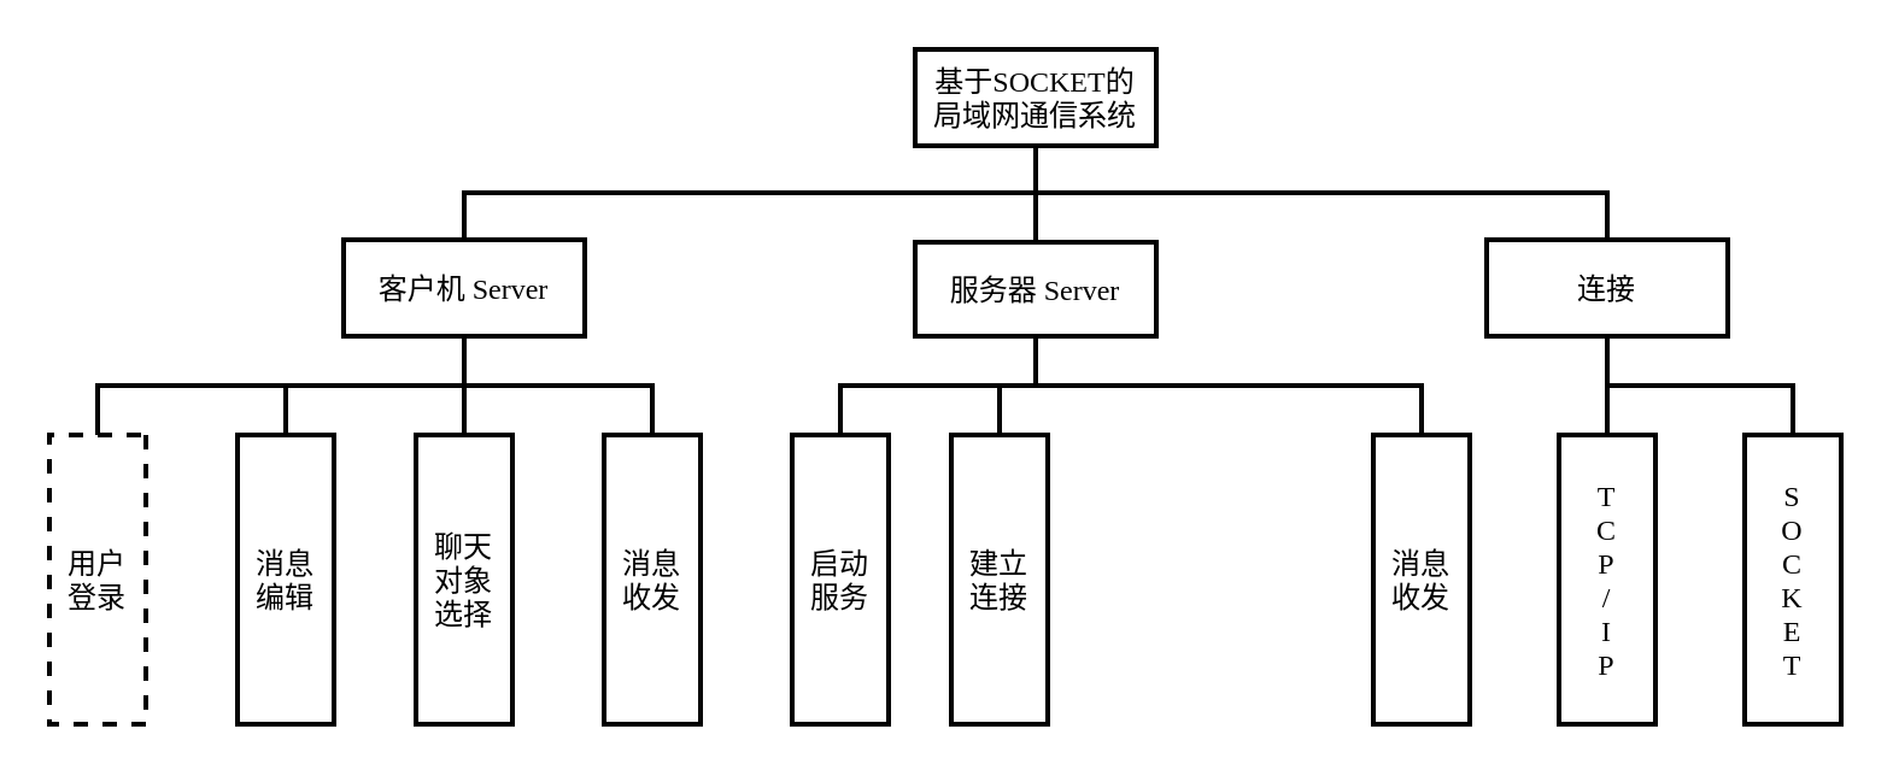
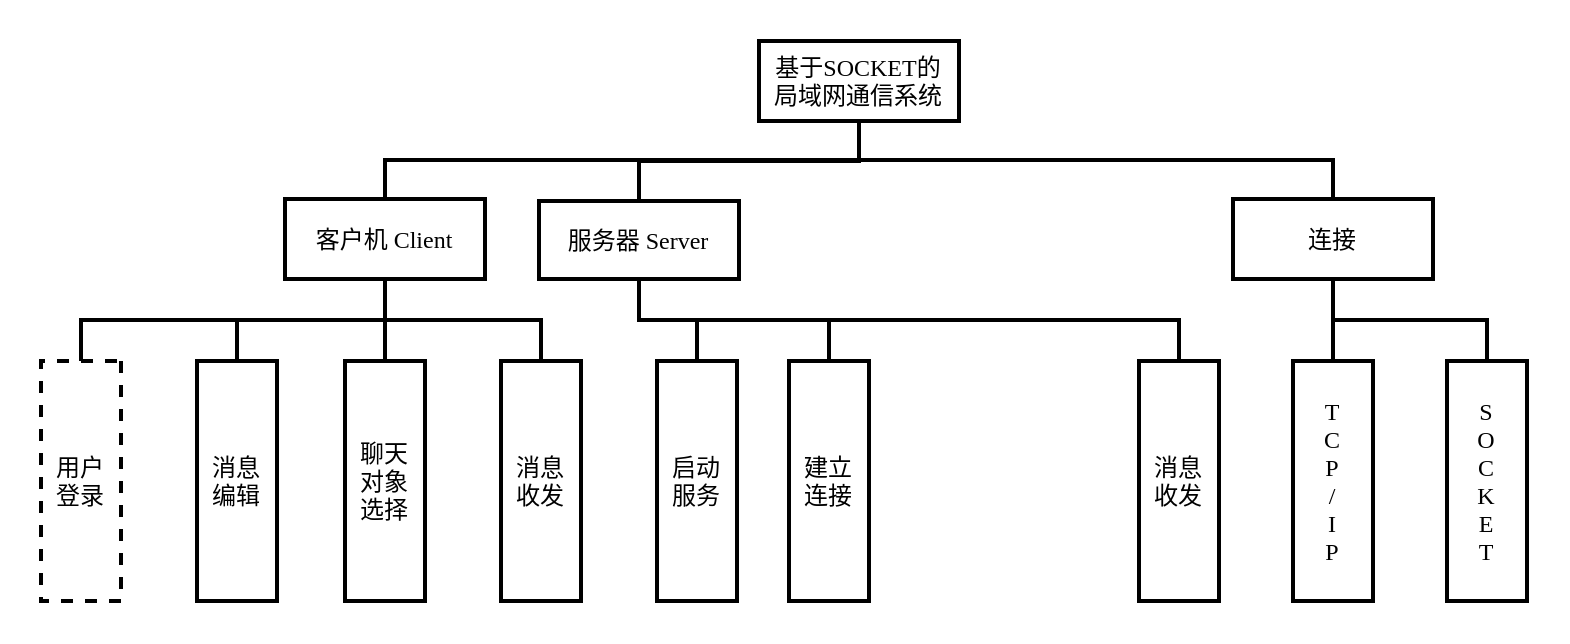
  <mxCell id="0" />
  <mxCell id="1" parent="0" />
  <mxCell id="2" value="基于SOCKET的&#10;局域网通信系统" style="rounded=0;strokeWidth=2;fontFamily=Times New Roman;" vertex="1" parent="1"><mxGeometry x="379" y="20" width="100" height="40" as="geometry" /></mxCell>
  <mxCell id="3" value="启动&#10;服务" style="rounded=0;strokeWidth=2;fontFamily=Times New Roman;verticalAlign=middle;horizontal=1;direction=south;" vertex="1" parent="1"><mxGeometry x="328" y="180" width="40" height="120" as="geometry" /></mxCell>
  <mxCell id="4" value="建立&#10;连接" style="rounded=0;strokeWidth=2;fontFamily=Times New Roman;direction=south;" vertex="1" parent="1"><mxGeometry x="394" y="180" width="40" height="120" as="geometry" /></mxCell>
- <mxCell id="5" value="服务器 Server" style="rounded=0;strokeWidth=2;fontFamily=Times New Roman;" vertex="1" parent="1"><mxGeometry x="379" y="100" width="100" height="39" as="geometry" /></mxCell>
+ <mxCell id="5" value="服务器 Server" style="rounded=0;strokeWidth=2;fontFamily=Times New Roman;" vertex="1" parent="1"><mxGeometry x="269" y="100" width="100" height="39" as="geometry" /></mxCell>
  <mxCell id="6" value="" style="endArrow=none;fontFamily=Times New Roman;exitX=0;exitY=0.5;exitDx=0;exitDy=0;edgeStyle=orthogonalEdgeStyle;rounded=0;entryX=0.5;entryY=1;entryDx=0;entryDy=0;strokeWidth=2;html=1;" edge="1" parent="1" source="4" target="5"><mxGeometry width="50" height="50" relative="1" as="geometry"><mxPoint x="519" y="203" as="sourcePoint" /><mxPoint x="429" y="145" as="targetPoint" /></mxGeometry></mxCell>
  <mxCell id="7" value="" style="endArrow=none;fontFamily=Times New Roman;entryX=0.5;entryY=1;entryDx=0;entryDy=0;exitX=0;exitY=0.5;exitDx=0;exitDy=0;edgeStyle=orthogonalEdgeStyle;rounded=0;strokeWidth=2;html=1;" edge="1" parent="1" source="3" target="5"><mxGeometry width="50" height="50" relative="1" as="geometry"><mxPoint x="529" y="213" as="sourcePoint" /><mxPoint x="448" y="159" as="targetPoint" /></mxGeometry></mxCell>
  <mxCell id="8" value="消息&#10;收发" style="rounded=0;strokeWidth=2;fontFamily=Times New Roman;verticalAlign=middle;horizontal=1;direction=south;" vertex="1" parent="1"><mxGeometry x="569" y="180" width="40" height="120" as="geometry" /></mxCell>
  <mxCell id="9" value="T&#10;C&#10;P&#10;/&#10;I&#10;P" style="rounded=0;strokeWidth=2;fontFamily=Times New Roman;direction=south;" vertex="1" parent="1"><mxGeometry x="646" y="180" width="40" height="120" as="geometry" /></mxCell>
  <mxCell id="10" value="" style="endArrow=none;fontFamily=Times New Roman;exitX=0;exitY=0.5;exitDx=0;exitDy=0;edgeStyle=orthogonalEdgeStyle;rounded=0;entryX=0.5;entryY=1;entryDx=0;entryDy=0;strokeWidth=2;html=1;" edge="1" parent="1" source="9" target="13"><mxGeometry width="50" height="50" relative="1" as="geometry"><mxPoint x="647" y="193" as="sourcePoint" /><mxPoint x="556" y="129" as="targetPoint" /></mxGeometry></mxCell>
  <mxCell id="11" value="" style="endArrow=none;fontFamily=Times New Roman;entryX=0.5;entryY=1;entryDx=0;entryDy=0;exitX=0;exitY=0.5;exitDx=0;exitDy=0;edgeStyle=orthogonalEdgeStyle;rounded=0;strokeWidth=2;html=1;" edge="1" parent="1" source="8" target="5"><mxGeometry width="50" height="50" relative="1" as="geometry"><mxPoint x="729" y="203" as="sourcePoint" /><mxPoint x="628" y="129" as="targetPoint" /></mxGeometry></mxCell>
  <mxCell id="12" value="S&#10;O&#10;C&#10;K&#10;E&#10;T" style="rounded=0;strokeWidth=2;fontFamily=Times New Roman;direction=south;" vertex="1" parent="1"><mxGeometry x="723" y="180" width="40" height="120" as="geometry" /></mxCell>
  <mxCell id="13" value="连接" style="rounded=0;strokeWidth=2;fontFamily=Times New Roman;" vertex="1" parent="1"><mxGeometry x="616" y="99" width="100" height="40" as="geometry" /></mxCell>
  <mxCell id="14" value="" style="endArrow=none;fontFamily=Times New Roman;exitX=0;exitY=0.5;exitDx=0;exitDy=0;edgeStyle=orthogonalEdgeStyle;rounded=0;entryX=0.5;entryY=1;entryDx=0;entryDy=0;strokeWidth=2;html=1;" edge="1" parent="1" source="12" target="13"><mxGeometry width="50" height="50" relative="1" as="geometry"><mxPoint x="907" y="193" as="sourcePoint" /><mxPoint x="817" y="135" as="targetPoint" /></mxGeometry></mxCell>
- <mxCell id="15" value="客户机 Server" style="rounded=0;strokeWidth=2;fontFamily=Times New Roman;" vertex="1" parent="1"><mxGeometry x="142" y="99" width="100" height="40" as="geometry" /></mxCell>
+ <mxCell id="15" value="客户机 Client" style="rounded=0;strokeWidth=2;fontFamily=Times New Roman;" vertex="1" parent="1"><mxGeometry x="142" y="99" width="100" height="40" as="geometry" /></mxCell>
  <mxCell id="16" value="用户&#10;登录" style="rounded=0;strokeWidth=2;fontFamily=Times New Roman;verticalAlign=middle;horizontal=1;direction=south;dashed=1;" vertex="1" parent="1"><mxGeometry x="20" y="180" width="40" height="120" as="geometry" /></mxCell>
  <mxCell id="17" value="消息&#10;收发" style="rounded=0;strokeWidth=2;fontFamily=Times New Roman;direction=south;" vertex="1" parent="1"><mxGeometry x="250" y="180" width="40" height="120" as="geometry" /></mxCell>
  <mxCell id="18" value="" style="endArrow=none;fontFamily=Times New Roman;exitX=0;exitY=0.5;exitDx=0;exitDy=0;edgeStyle=orthogonalEdgeStyle;rounded=0;entryX=0.5;entryY=1;entryDx=0;entryDy=0;strokeWidth=2;html=1;" edge="1" parent="1" source="17" target="15"><mxGeometry width="50" height="50" relative="1" as="geometry"><mxPoint x="351" y="192" as="sourcePoint" /><mxPoint x="260" y="128" as="targetPoint" /></mxGeometry></mxCell>
  <mxCell id="19" value="" style="endArrow=none;fontFamily=Times New Roman;entryX=0.5;entryY=1;entryDx=0;entryDy=0;exitX=0;exitY=0.5;exitDx=0;exitDy=0;edgeStyle=orthogonalEdgeStyle;rounded=0;strokeWidth=2;html=1;" edge="1" parent="1" source="16" target="15"><mxGeometry width="50" height="50" relative="1" as="geometry"><mxPoint x="361" y="202" as="sourcePoint" /><mxPoint x="260" y="128" as="targetPoint" /></mxGeometry></mxCell>
  <mxCell id="20" value="" style="endArrow=none;fontFamily=Times New Roman;entryX=0.5;entryY=1;entryDx=0;entryDy=0;exitX=0.5;exitY=0;exitDx=0;exitDy=0;edgeStyle=orthogonalEdgeStyle;rounded=0;strokeWidth=2;html=1;" edge="1" parent="1" source="15" target="2"><mxGeometry width="50" height="50" relative="1" as="geometry"><mxPoint x="339" y="190" as="sourcePoint" /><mxPoint x="438" y="149" as="targetPoint" /></mxGeometry></mxCell>
  <mxCell id="21" value="" style="endArrow=none;fontFamily=Times New Roman;entryX=0.5;entryY=1;entryDx=0;entryDy=0;exitX=0.5;exitY=0;exitDx=0;exitDy=0;edgeStyle=orthogonalEdgeStyle;rounded=0;strokeWidth=2;html=1;" edge="1" parent="1" source="5" target="2"><mxGeometry width="50" height="50" relative="1" as="geometry"><mxPoint x="349" y="200" as="sourcePoint" /><mxPoint x="448" y="159" as="targetPoint" /></mxGeometry></mxCell>
  <mxCell id="22" value="" style="endArrow=none;fontFamily=Times New Roman;entryX=0.5;entryY=1;entryDx=0;entryDy=0;exitX=0.5;exitY=0;exitDx=0;exitDy=0;edgeStyle=orthogonalEdgeStyle;rounded=0;strokeWidth=2;html=1;" edge="1" parent="1" source="13" target="2"><mxGeometry width="50" height="50" relative="1" as="geometry"><mxPoint x="359" y="210" as="sourcePoint" /><mxPoint x="458" y="169" as="targetPoint" /></mxGeometry></mxCell>
  <mxCell id="23" value="消息&#10;编辑" style="rounded=0;strokeWidth=2;fontFamily=Times New Roman;verticalAlign=middle;horizontal=1;direction=south;" vertex="1" parent="1"><mxGeometry x="98" y="180" width="40" height="120" as="geometry" /></mxCell>
  <mxCell id="24" value="" style="endArrow=none;fontFamily=Times New Roman;entryX=0.5;entryY=1;entryDx=0;entryDy=0;edgeStyle=orthogonalEdgeStyle;rounded=0;strokeWidth=2;html=1;exitX=0;exitY=0.5;exitDx=0;exitDy=0;" edge="1" parent="1" source="23" target="15"><mxGeometry width="50" height="50" relative="1" as="geometry"><mxPoint x="95" y="91" as="sourcePoint" /><mxPoint x="239" y="150" as="targetPoint" /></mxGeometry></mxCell>
  <mxCell id="25" value="聊天&#10;对象&#10;选择" style="rounded=0;strokeWidth=2;fontFamily=Times New Roman;verticalAlign=middle;horizontal=1;direction=south;" vertex="1" parent="1"><mxGeometry x="172" y="180" width="40" height="120" as="geometry" /></mxCell>
  <mxCell id="26" value="" style="endArrow=none;fontFamily=Times New Roman;entryX=0.5;entryY=1;entryDx=0;entryDy=0;edgeStyle=orthogonalEdgeStyle;rounded=0;strokeWidth=2;html=1;exitX=0;exitY=0.5;exitDx=0;exitDy=0;" edge="1" parent="1" source="25" target="15"><mxGeometry width="50" height="50" relative="1" as="geometry"><mxPoint x="172" y="169" as="sourcePoint" /><mxPoint x="202" y="149" as="targetPoint" /></mxGeometry></mxCell>
